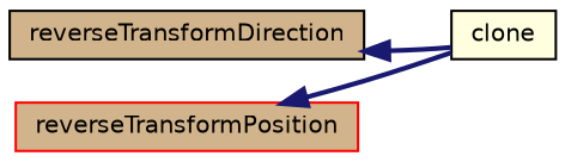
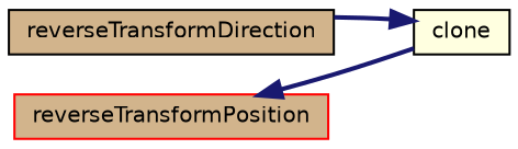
  digraph {
    rankdir=LR
    node [color=black fillcolor=tan fontname=Helvetica fontsize=10 shape=record style=filled]
    edge [color=midnightblue dir=back fontname=Helvetica fontsize=10 labelfontname=Helvetica labelfontsize=10 style=bold]
    n1 [fontcolor=black height=0.2 label=reverseTransformDirection width=0.4]
    n2 [fillcolor=lightyellow height=0.2 label=clone width=0.4]
    n3 [color=red height=0.2 label=reverseTransformPosition width=0.4]
-   n1 -> n2
+   n2 -> n1
    n3 -> n2
  }
